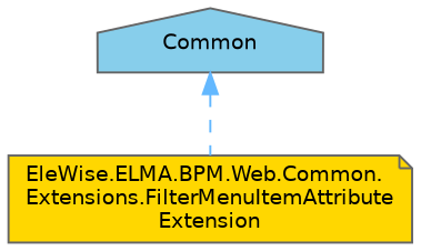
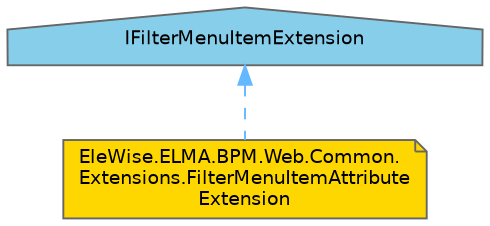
  digraph {
    node [color=gray40 fontname=Helvetica fontsize=10 style=filled]
    n1 [fillcolor=gold fontcolor=black height=0.2 label="EleWise.ELMA.BPM.Web.Common.\lExtensions.FilterMenuItemAttribute\lExtension" shape=note width=0.4]
-   n2 [fillcolor=skyblue height=0.2 label=Common shape=house width=0.4]
+   n2 [fillcolor=skyblue height=0.2 label=IFilterMenuItemExtension shape=house width=0.4]
    n2 -> n1 [color=steelblue1 dir=back fontname=Helvetica fontsize=10 labelfontname=Helvetica labelfontsize=10 style=dashed]
  }
